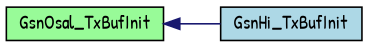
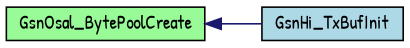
  digraph {
    rankdir=LR
    fontname="Patrick Hand"
    node [color=black fontname="Patrick Hand" fontsize=12 shape=record style=filled]
-   n1 [fillcolor=palegreen fontcolor=black height=0.2 label=GsnOsal_TxBufInit width=0.4]
+   n1 [fillcolor=palegreen fontcolor=black height=0.2 label=GsnOsal_BytePoolCreate width=0.4]
    n2 [fillcolor=lightblue height=0.2 label=GsnHi_TxBufInit width=0.4]
    n1 -> n2 [color=midnightblue dir=back fontname="Patrick Hand" fontsize=12 labelfontname=FreeSans labelfontsize=12 style=solid]
  }
